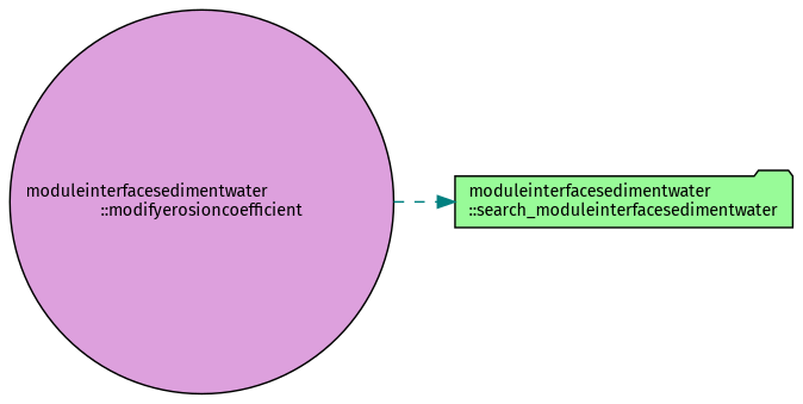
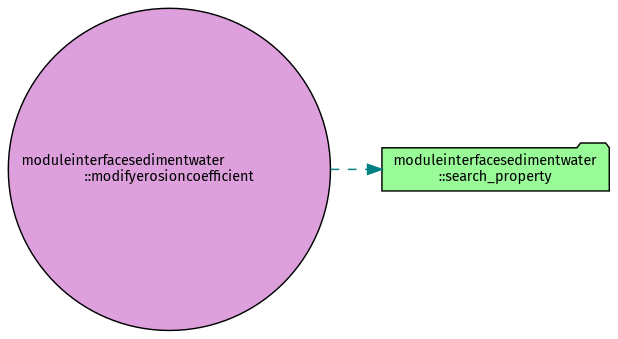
  digraph {
    rankdir=LR
    fontname="Fira Sans"
    node [color=black fontname="Fira Sans" fontsize=10 style=filled]
    n1 [fillcolor=plum fontcolor=black height=0.2 label="moduleinterfacesedimentwater\l::modifyerosioncoefficient" shape=circle width=0.4]
-   n2 [fillcolor=palegreen height=0.2 label="moduleinterfacesedimentwater\l::search_moduleinterfacesedimentwater" shape=folder width=0.4]
+   n2 [fillcolor=palegreen height=0.2 label="moduleinterfacesedimentwater\l::search_property" shape=folder width=0.4]
    n1 -> n2 [color=teal fontname="Fira Sans" fontsize=10 labelfontname=Helvetica labelfontsize=10 style=dashed]
  }
